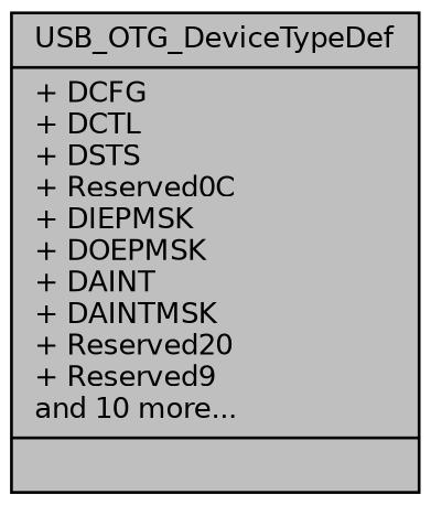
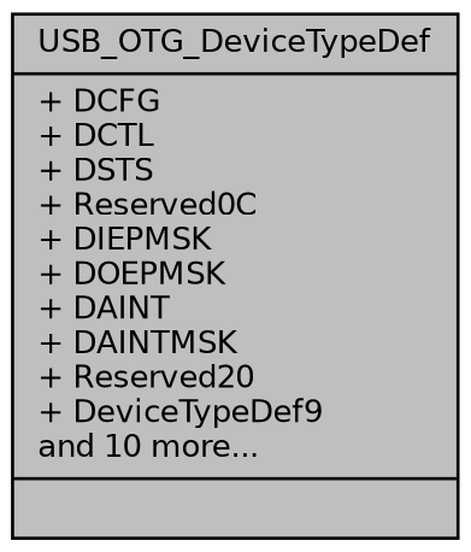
  digraph {
-   n1 [color=black fillcolor=grey75 fontcolor=black fontname=Helvetica fontsize=10 height=0.2 label="{USB_OTG_DeviceTypeDef\n|+ DCFG\l+ DCTL\l+ DSTS\l+ Reserved0C\l+ DIEPMSK\l+ DOEPMSK\l+ DAINT\l+ DAINTMSK\l+ Reserved20\l+ Reserved9\land 10 more...\l|}" shape=record style=filled width=0.4]
+   n1 [color=black fillcolor=grey75 fontcolor=black fontname=Helvetica fontsize=10 height=0.2 label="{USB_OTG_DeviceTypeDef\n|+ DCFG\l+ DCTL\l+ DSTS\l+ Reserved0C\l+ DIEPMSK\l+ DOEPMSK\l+ DAINT\l+ DAINTMSK\l+ Reserved20\l+ DeviceTypeDef9\land 10 more...\l|}" shape=record style=filled width=0.4]
  }
